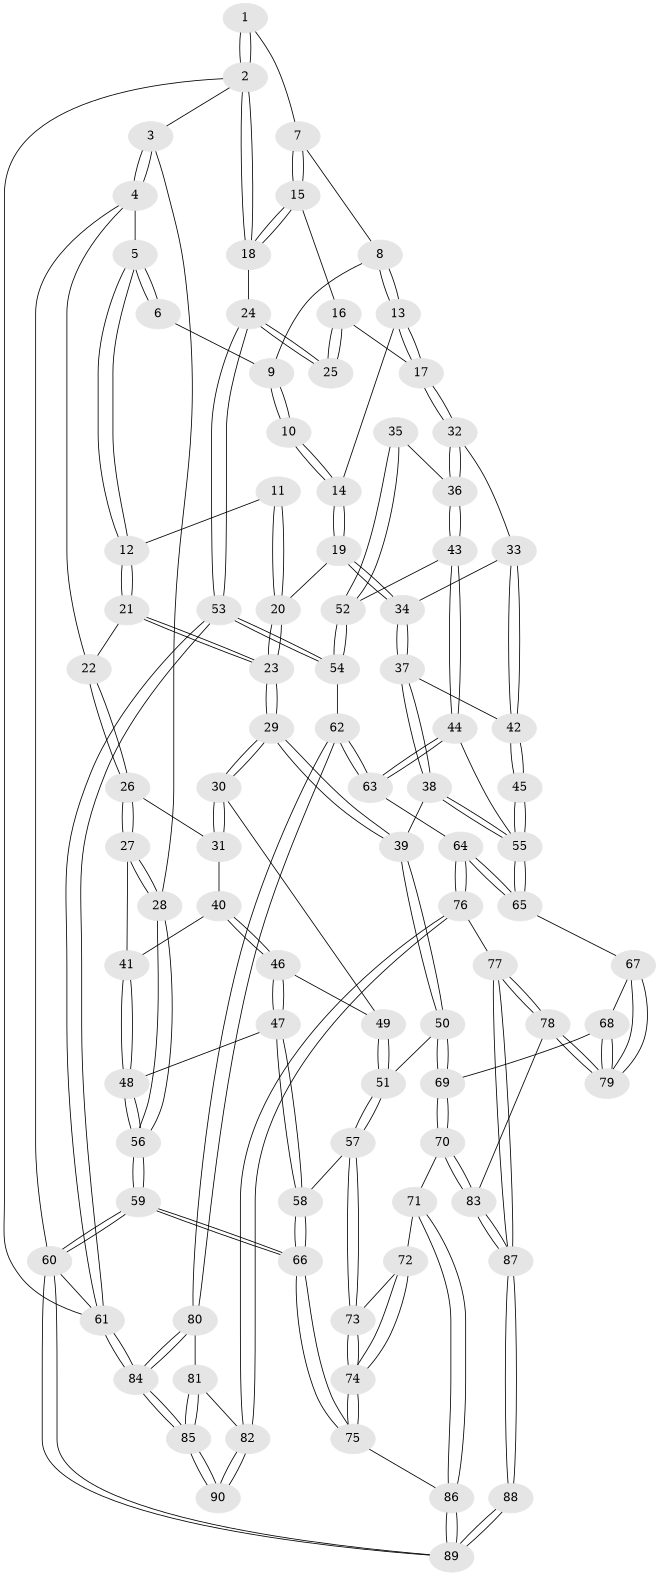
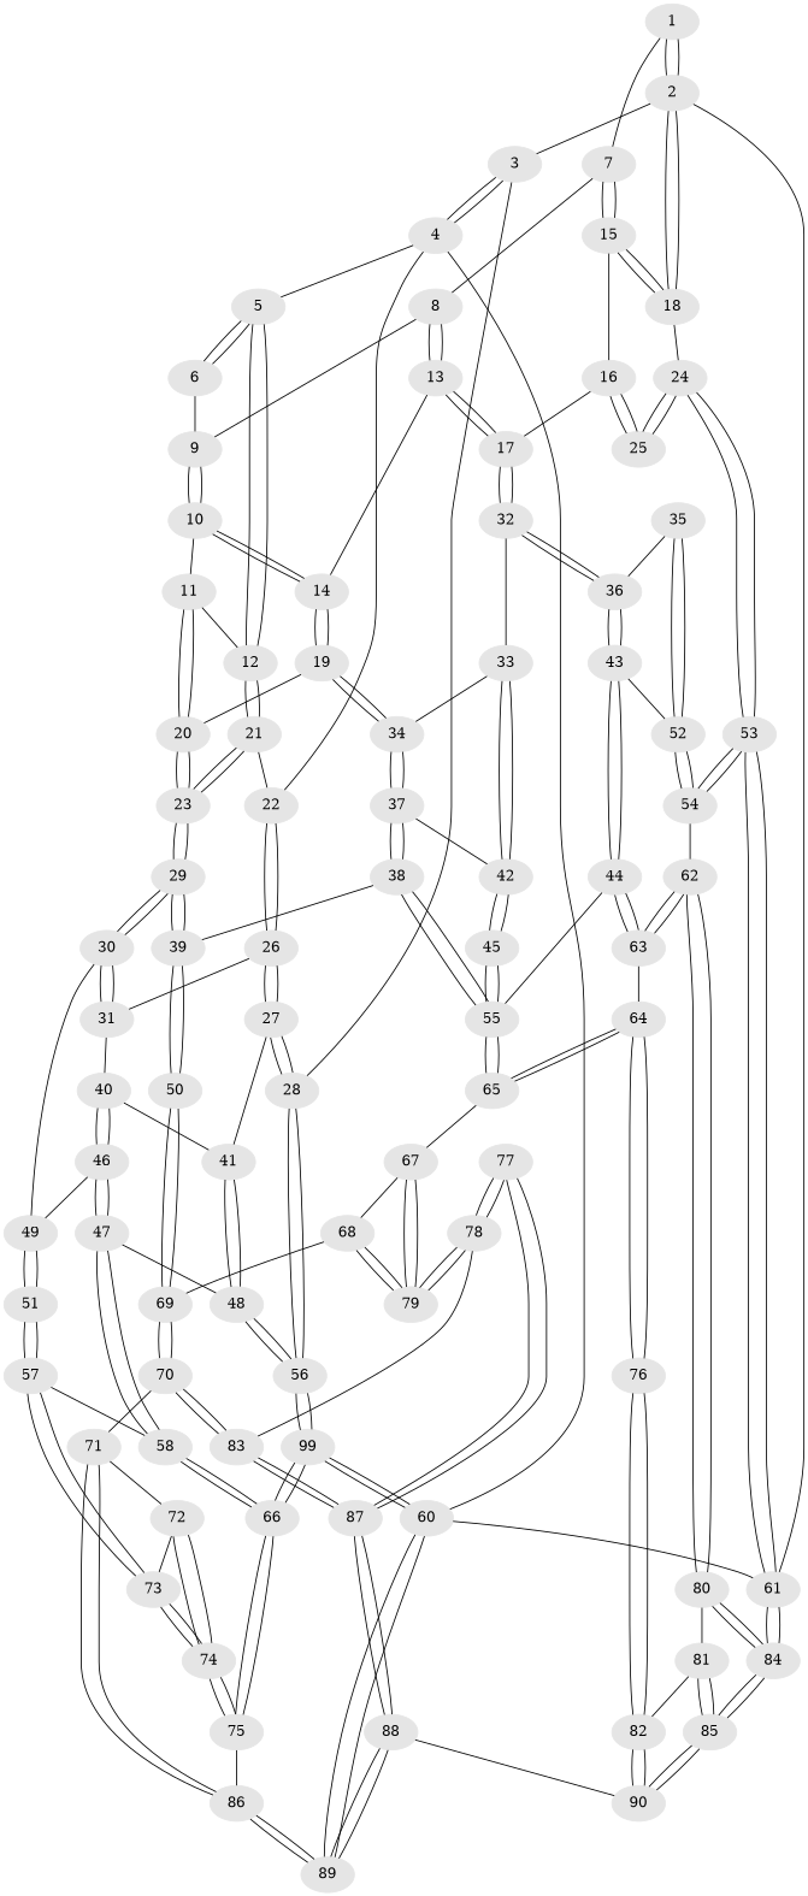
  graph {
    node [color=gray90 style=filled]
    1
    2
    7
    3
    18
    61
    8
    15
    4
    28
    24
    84
    60
    5
    22
    56
    89
    6
    12
    26
    9
    21
    10
    13
    16
    14
    17
    11
    20
    19
    23
    32
    34
    25
    33
    36
    53
    37
    29
    27
    31
    30
    39
    54
    35
    52
    41
    40
    48
-   59
+   59 [label=99]
    49
    50
    51
    46
    42
    43
    45
    38
    44
    55
    65
    69
    47
    63
    64
    58
    66
    57
    70
    73
    62
    80
    67
    74
    75
    85
    81
    76
    77
    82
    68
    79
    86
    71
    83
    72
    87
    78
    90
    88
    1 -- 2
    1 -- 2
    1 -- 7
    2 -- 3
    2 -- 18
    2 -- 18
    2 -- 61
    7 -- 8
    7 -- 15
    7 -- 15
    3 -- 4
    3 -- 4
    3 -- 28
    18 -- 24
    61 -- 84
    61 -- 84
    8 -- 9
    8 -- 13
    8 -- 13
    15 -- 18
    15 -- 18
    15 -- 16
    4 -- 60
    4 -- 5
    4 -- 22
    28 -- 56
    28 -- 56
    24 -- 25
    24 -- 25
    24 -- 53
    24 -- 53
    84 -- 85
    84 -- 85
    60 -- 61
    60 -- 89
    60 -- 89
    5 -- 6
    5 -- 6
    5 -- 12
    5 -- 12
    22 -- 26
    22 -- 26
    56 -- 59
    56 -- 59
    6 -- 9
    12 -- 21
    12 -- 21
    26 -- 27
    26 -- 27
    26 -- 31
    9 -- 10
    9 -- 10
    21 -- 22
    21 -- 23
    21 -- 23
    10 -- 14
    10 -- 14
+   10 -- 11
    13 -- 14
    13 -- 17
    13 -- 17
    16 -- 17
    16 -- 25
    16 -- 25
    14 -- 19
    14 -- 19
    17 -- 32
    17 -- 32
    11 -- 12
    11 -- 20
    11 -- 20
    20 -- 23
    20 -- 23
    19 -- 20
    19 -- 34
    19 -- 34
    23 -- 29
    23 -- 29
    32 -- 33
    32 -- 36
    32 -- 36
    34 -- 37
    34 -- 37
    33 -- 34
    33 -- 42
    33 -- 42
    36 -- 43
    36 -- 43
    53 -- 61
    53 -- 61
    53 -- 54
    53 -- 54
    37 -- 42
    37 -- 38
    37 -- 38
    29 -- 30
    29 -- 30
    29 -- 39
    29 -- 39
    27 -- 28
    27 -- 28
    27 -- 41
    31 -- 40
    30 -- 31
    30 -- 31
    30 -- 49
    39 -- 50
    39 -- 50
    54 -- 62
    35 -- 36
    35 -- 52
    35 -- 52
    52 -- 54
    52 -- 54
    41 -- 48
    41 -- 48
    40 -- 41
    40 -- 46
    40 -- 46
    48 -- 56
    48 -- 56
    59 -- 60
    59 -- 60
    59 -- 66
    59 -- 66
    49 -- 51
    49 -- 51
-   50 -- 51
    50 -- 69
    50 -- 69
    51 -- 57
    51 -- 57
    46 -- 49
    46 -- 47
    46 -- 47
    42 -- 45
    42 -- 45
    43 -- 52
    43 -- 44
    43 -- 44
    45 -- 55
    45 -- 55
    38 -- 39
    38 -- 55
    38 -- 55
    44 -- 55
    44 -- 63
    44 -- 63
    55 -- 65
    55 -- 65
    65 -- 67
    69 -- 70
    69 -- 70
    47 -- 48
    47 -- 58
    47 -- 58
    63 -- 64
    64 -- 65
    64 -- 65
    64 -- 76
    64 -- 76
    58 -- 66
    58 -- 66
    66 -- 75
    66 -- 75
    57 -- 58
    57 -- 73
    57 -- 73
    70 -- 71
    70 -- 83
    70 -- 83
    73 -- 74
    73 -- 74
    62 -- 63
    62 -- 63
    62 -- 80
    62 -- 80
    80 -- 84
    80 -- 84
    80 -- 81
    67 -- 68
    67 -- 79
    67 -- 79
    74 -- 75
    74 -- 75
    75 -- 86
    85 -- 90
    85 -- 90
    81 -- 85
    81 -- 85
    81 -- 82
-   76 -- 77
    76 -- 82
    76 -- 82
    77 -- 87
    77 -- 87
    77 -- 78
    77 -- 78
    82 -- 90
    82 -- 90
    68 -- 69
    68 -- 79
    68 -- 79
    86 -- 89
    86 -- 89
    71 -- 86
    71 -- 86
    71 -- 72
    83 -- 87
    83 -- 87
    72 -- 73
    72 -- 74
    72 -- 74
    87 -- 88
    87 -- 88
    78 -- 79
    78 -- 79
    78 -- 83
    88 -- 89
    88 -- 89
+   88 -- 90
  }
